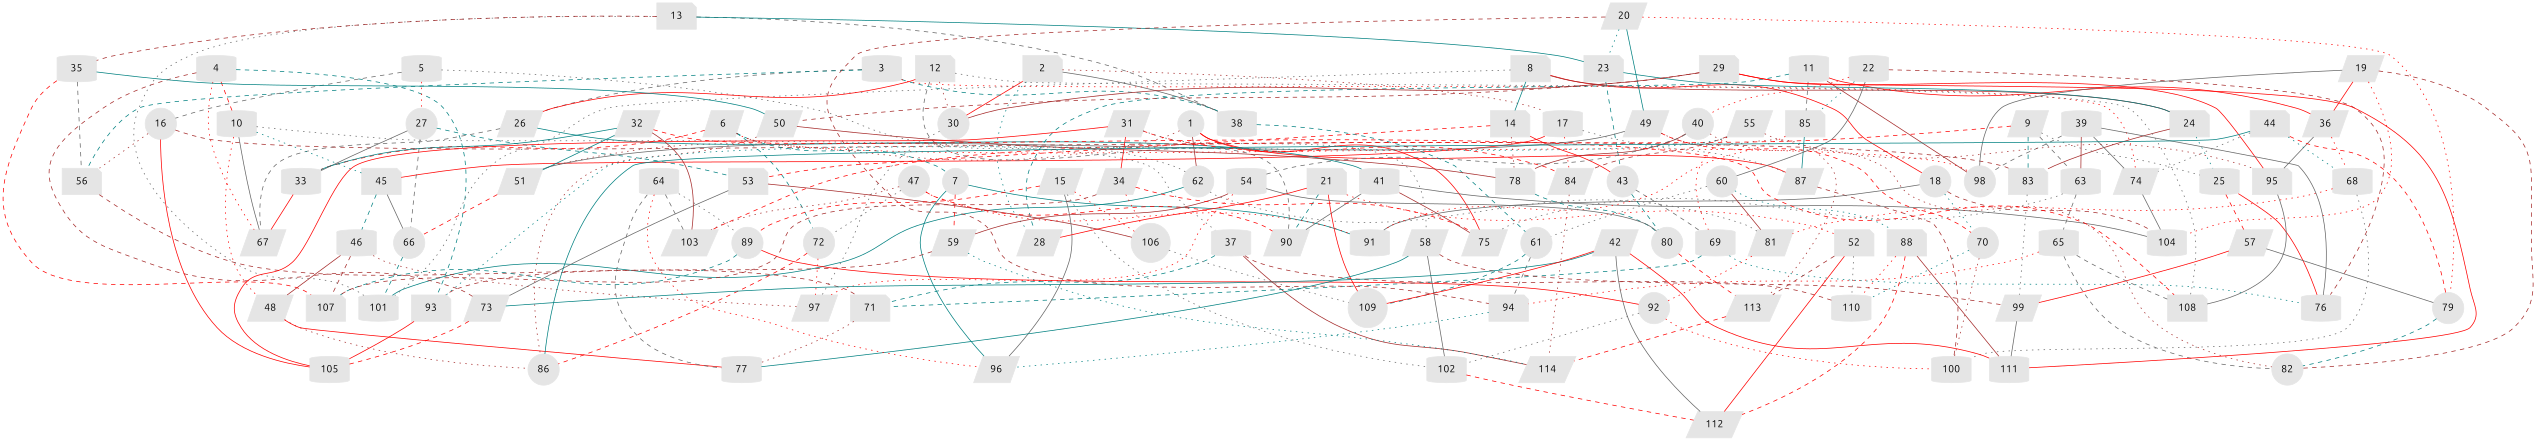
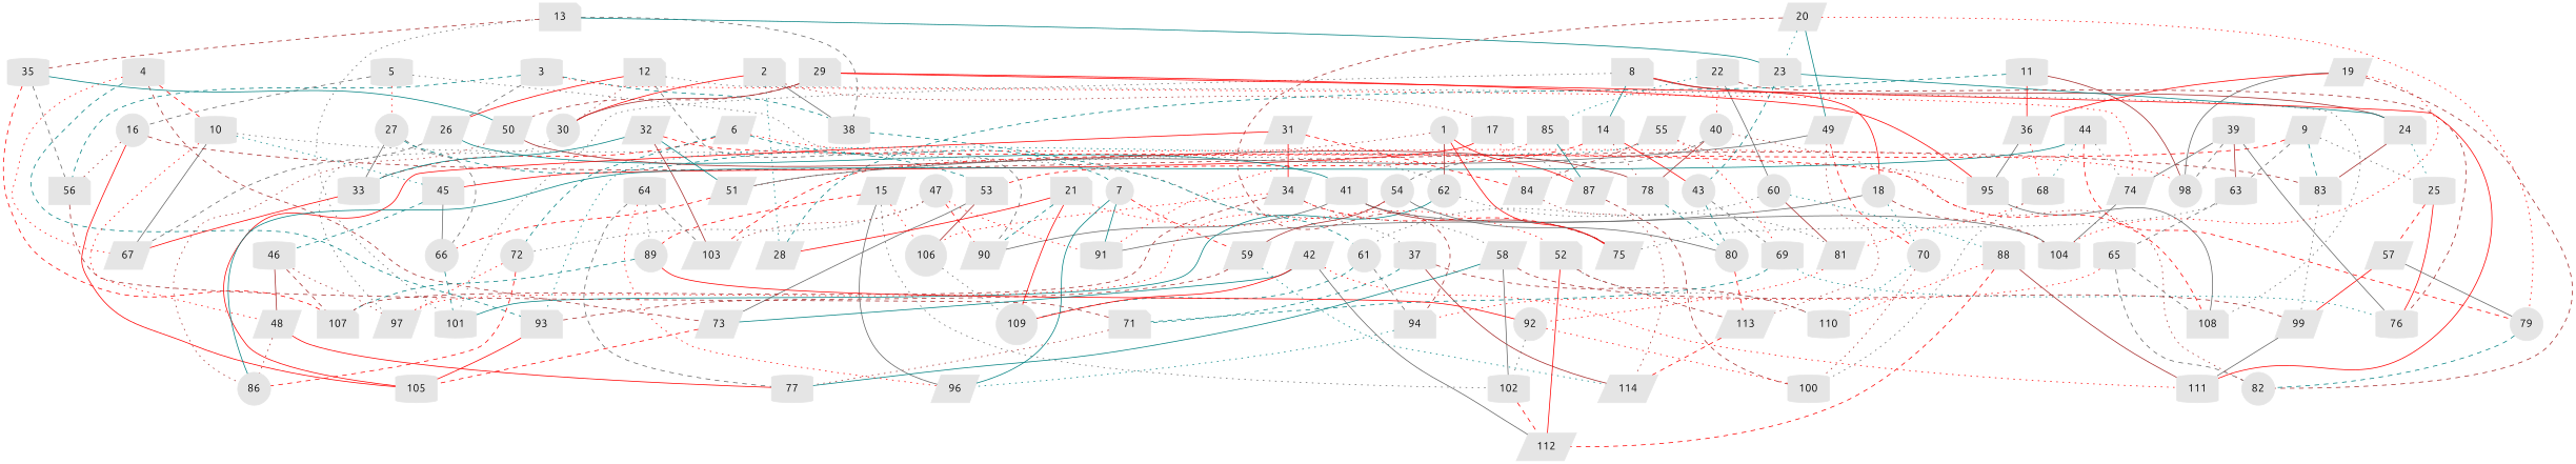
  graph {
    fontname=Ubuntu
    node [color=gray90 fontname=Ubuntu shape=parallelogram style=filled]
    edge [color=red fontname=Ubuntu style=solid]
    1 [shape=circle]
    51
    62 [shape=circle]
    75
    87
    66 [shape=circle]
    101 [shape=cylinder]
    81
    100 [shape=cylinder]
    2 [shape=note]
    17 [shape=cylinder]
    28
    30 [shape=circle]
    38 [shape=cylinder]
    45 [shape=note]
    84
    97
    61 [shape=circle]
    3 [shape=cylinder]
    26
    56 [shape=note]
    74
    67
    41 [shape=cylinder]
    71 [shape=note]
    104 [shape=cylinder]
    4 [shape=cylinder]
    10 [shape=cylinder]
    73
    93 [shape=note]
    37 [shape=cylinder]
    48
    105 [shape=cylinder]
    5 [shape=cylinder]
    16 [shape=circle]
    27 [shape=circle]
    83 [shape=note]
    33 [shape=cylinder]
    53 [shape=note]
    7 [shape=circle]
    6
    72 [shape=circle]
    98 [shape=circle]
    59
    91 [shape=cylinder]
    96
    86 [shape=circle]
    114
    8 [shape=note]
    14 [shape=note]
    18 [shape=circle]
    24 [shape=note]
    43 [shape=circle]
    78 [shape=note]
    70 [shape=circle]
    25 [shape=cylinder]
    9
    63 [shape=cylinder]
    103
    76 [shape=cylinder]
    57
    65 [shape=cylinder]
    99
    110 [shape=cylinder]
    46 [shape=cylinder]
    77 [shape=cylinder]
    11 [shape=cylinder]
    36
    85 [shape=note]
    95 [shape=note]
    68 [shape=cylinder]
    12 [shape=note]
    90
    108 [shape=note]
    13 [shape=note]
    23 [shape=note]
    35 [shape=cylinder]
    50
    107 [shape=note]
    69 [shape=cylinder]
    80 [shape=circle]
    106 [shape=circle]
    15
    89 [shape=circle]
    102 [shape=cylinder]
    92 [shape=circle]
    112
    109 [shape=circle]
    19
    82 [shape=circle]
    20
    49
    79 [shape=circle]
    94 [shape=note]
    113
    21 [shape=note]
    52 [shape=note]
    22 [shape=cylinder]
    40 [shape=circle]
    60 [shape=circle]
-   54 [shape=cylinder]
+   54 [shape=circle]
    88 [shape=note]
    29 [shape=note]
    111 [shape=cylinder]
    31
    34
    58
    32
    39 [shape=cylinder]
    42
    44 [shape=note]
    47 [shape=circle]
    55
    64 [shape=cylinder]
    1 -- 51 [color=brown style=dotted]
    1 -- 62 [color=brown]
    1 -- 75
    1 -- 87
    51 -- 66 [style=dashed]
    62 -- 101 [color=teal]
    62 -- 81 [color=gray40 style=dotted]
    87 -- 100 [color=brown style=dashed]
    66 -- 101 [color=teal style=dashed]
    81 -- 92 [style=dotted]
    2 -- 17 [color=brown style=dotted]
    2 -- 28 [color=teal style=dotted]
    2 -- 30
    2 -- 38 [color=gray40]
    17 -- 87 [color=gray40 style=dotted]
    17 -- 45
    17 -- 84 [style=dotted]
    30 -- 97 [color=gray40 style=dotted]
    38 -- 61 [color=teal style=dashed]
    45 -- 66 [color=gray40]
    45 -- 46 [color=teal style=dashed]
    84 -- 114 [color=brown style=dotted]
    61 -- 109 [color=teal style=dashed]
    61 -- 94 [color=gray40 style=dashed]
    3 -- 38 [color=teal style=dashed]
    3 -- 26 [color=gray40 style=dashed]
    3 -- 56 [color=teal style=dashed]
    3 -- 74 [style=dotted]
    26 -- 67 [color=gray40 style=dashed]
    26 -- 41 [color=teal]
    56 -- 71 [color=brown style=dashed]
    74 -- 104 [color=gray40]
    41 -- 75 [color=brown]
    41 -- 104 [color=gray40]
    41 -- 90 [color=gray40]
    71 -- 77 [color=brown style=dotted]
    4 -- 67 [style=dotted]
    4 -- 10 [style=dashed]
    4 -- 73 [color=brown style=dashed]
    4 -- 93 [color=teal style=dashed]
    10 -- 45 [color=teal style=dotted]
    10 -- 67 [color=gray40]
    10 -- 37 [color=gray40 style=dotted]
    10 -- 48 [style=dotted]
    73 -- 105 [style=dashed]
    93 -- 105
    37 -- 71 [color=teal style=dashed]
    37 -- 114 [color=brown]
    37 -- 110 [color=brown style=dashed]
    48 -- 86 [color=brown style=dotted]
    48 -- 77
    5 -- 62 [color=gray40 style=dotted]
    5 -- 16 [color=gray40 style=dashed]
    5 -- 27 [style=dotted]
    16 -- 56 [color=brown style=dotted]
    16 -- 105
    16 -- 83 [color=brown style=dashed]
    27 -- 66 [color=gray40 style=dashed]
    27 -- 33 [color=gray40]
    27 -- 53 [color=teal style=dashed]
    83 -- 99 [color=gray40 style=dotted]
    33 -- 67
    53 -- 73 [color=gray40]
    53 -- 106 [color=brown]
    7 -- 59 [style=dashed]
    7 -- 91 [color=teal]
    7 -- 96 [color=teal]
    6 -- 33 [style=dashed]
    6 -- 7 [color=teal style=dashed]
    6 -- 72 [color=teal style=dashed]
    6 -- 98 [style=dotted]
    72 -- 97 [style=dotted]
    72 -- 86 [style=dashed]
    59 -- 93 [color=brown style=dashed]
    59 -- 114 [color=teal style=dotted]
    8 -- 101 [color=gray40 style=dotted]
    8 -- 14 [color=teal]
    8 -- 18
    8 -- 24 [color=brown]
    14 -- 53 [style=dashed]
    14 -- 43
    14 -- 78 [color=brown style=dotted]
    18 -- 104 [color=brown style=dashed]
    18 -- 91 [color=gray40]
    18 -- 70 [color=teal style=dotted]
    24 -- 83 [color=brown]
    24 -- 25 [color=teal style=dotted]
    43 -- 69 [color=gray40 style=dashed]
    43 -- 80 [color=teal style=dashed]
    78 -- 80 [color=teal style=dashed]
    70 -- 100 [color=brown style=dotted]
    70 -- 110 [color=teal style=dotted]
    25 -- 76
    25 -- 57 [style=dashed]
    9 -- 83 [color=teal style=dashed]
    9 -- 25 [color=gray40 style=dotted]
    9 -- 63 [color=gray40 style=dashed]
    9 -- 103 [style=dashed]
    63 -- 75 [color=gray40 style=dotted]
    63 -- 65 [color=gray40 style=dashed]
    57 -- 99
    57 -- 79 [color=gray40]
    65 -- 108 [color=gray40 style=dashed]
    65 -- 82 [color=gray40 style=dashed]
    65 -- 94 [style=dotted]
    99 -- 111 [color=gray40]
    46 -- 97 [color=brown style=dotted]
    46 -- 48 [color=brown]
    46 -- 107 [color=brown style=dashed]
    11 -- 28 [color=teal style=dashed]
    11 -- 98 [color=brown]
    11 -- 36
-   11 -- 85 [color=gray40 style=dashed]
    36 -- 95 [color=gray40]
    36 -- 68 [style=dotted]
    85 -- 87 [color=teal]
    85 -- 91 [style=dotted]
    95 -- 108 [color=gray40]
    68 -- 81 [style=dotted]
    68 -- 100 [color=gray40 style=dotted]
    12 -- 30 [color=brown style=dotted]
    12 -- 26
    12 -- 90 [color=gray40 style=dashed]
    12 -- 108 [color=gray40 style=dotted]
    13 -- 101 [color=gray40 style=dotted]
    13 -- 38 [color=gray40 style=dashed]
    13 -- 23 [color=teal]
    13 -- 35 [color=brown style=dashed]
    23 -- 24 [color=teal]
    23 -- 43 [color=teal style=dashed]
    35 -- 56 [color=gray40 style=dashed]
    35 -- 50 [color=teal]
    35 -- 107 [style=dashed]
    50 -- 86 [color=brown style=dotted]
    50 -- 78 [color=brown]
    69 -- 71 [color=teal style=dashed]
    69 -- 76 [color=teal style=dotted]
    80 -- 113 [style=dashed]
    106 -- 109 [color=gray40 style=dotted]
    15 -- 96 [color=gray40]
    15 -- 106 [style=dotted]
    15 -- 89 [style=dashed]
    15 -- 102 [color=gray40 style=dotted]
    89 -- 107 [color=teal style=dashed]
    89 -- 92
    102 -- 112 [style=dashed]
    92 -- 100 [style=dotted]
    92 -- 102 [color=gray40 style=dotted]
    19 -- 104 [style=dotted]
    19 -- 98 [color=gray40]
    19 -- 36
    19 -- 82 [color=brown style=dashed]
    20 -- 23 [color=teal style=dotted]
    20 -- 49 [color=teal]
    20 -- 79 [style=dotted]
    20 -- 94 [color=brown style=dashed]
    49 -- 51 [color=gray40]
    49 -- 70 [style=dashed]
    49 -- 113 [color=brown style=dotted]
    79 -- 82 [color=teal style=dashed]
    94 -- 96 [color=teal style=dotted]
    113 -- 114 [style=dashed]
    21 -- 28
    21 -- 90 [color=teal style=dashed]
    21 -- 109
    21 -- 52 [style=dotted]
    52 -- 110 [color=gray40 style=dotted]
    52 -- 112
    52 -- 113 [color=brown style=dashed]
    22 -- 76 [color=brown style=dashed]
    22 -- 85 [color=teal style=dotted]
    22 -- 40 [style=dotted]
    22 -- 60 [color=gray40]
    40 -- 78 [color=brown]
    40 -- 82 [color=brown style=dotted]
    40 -- 54 [color=gray40 style=dashed]
    60 -- 81 [color=brown]
    60 -- 61 [color=gray40 style=dotted]
    60 -- 88 [color=teal style=dotted]
    54 -- 97 [style=dotted]
    54 -- 59 [color=brown]
    54 -- 80 [color=gray40]
    88 -- 110 [style=dotted]
    88 -- 112 [style=dashed]
    88 -- 111 [color=brown]
    29 -- 30 [color=brown]
    29 -- 95
    29 -- 50 [color=brown style=dashed]
    29 -- 111
    31 -- 84 [style=dashed]
    31 -- 105
    31 -- 34
-   31 -- 58 [color=gray40 style=dotted]
+   34 -- 58 [color=gray40 style=dotted]
    34 -- 75 [style=dashed]
    34 -- 107 [color=brown style=dashed]
    34 -- 106 [style=dotted]
    58 -- 99 [color=brown style=dashed]
    58 -- 77 [color=teal]
    58 -- 102 [color=gray40]
    32 -- 51 [color=teal]
    32 -- 33 [color=teal]
    32 -- 103 [color=brown]
    32 -- 108 [style=dashed]
    39 -- 74 [color=gray40]
    39 -- 98 [color=gray40 style=dashed]
    39 -- 63 [color=brown]
    39 -- 76 [color=gray40]
    42 -- 73 [color=teal]
    42 -- 112 [color=gray40]
    42 -- 109
-   42 -- 111
+   42 -- 111 [style=dotted]
    44 -- 74 [color=gray40 style=dotted]
    44 -- 86 [color=teal]
    44 -- 68 [color=teal style=dotted]
    44 -- 79 [style=dashed]
    47 -- 72 [color=gray40 style=dotted]
    47 -- 91 [style=dotted]
    47 -- 103 [color=brown style=dotted]
    47 -- 90 [style=dashed]
    55 -- 84 [color=brown style=dashed]
    55 -- 93 [color=teal style=dotted]
    55 -- 95 [color=brown style=dotted]
    55 -- 69 [style=dotted]
    64 -- 96 [style=dotted]
    64 -- 103 [color=gray40 style=dashed]
    64 -- 77 [color=gray40 style=dashed]
    64 -- 89 [color=gray40 style=dotted]
  }
